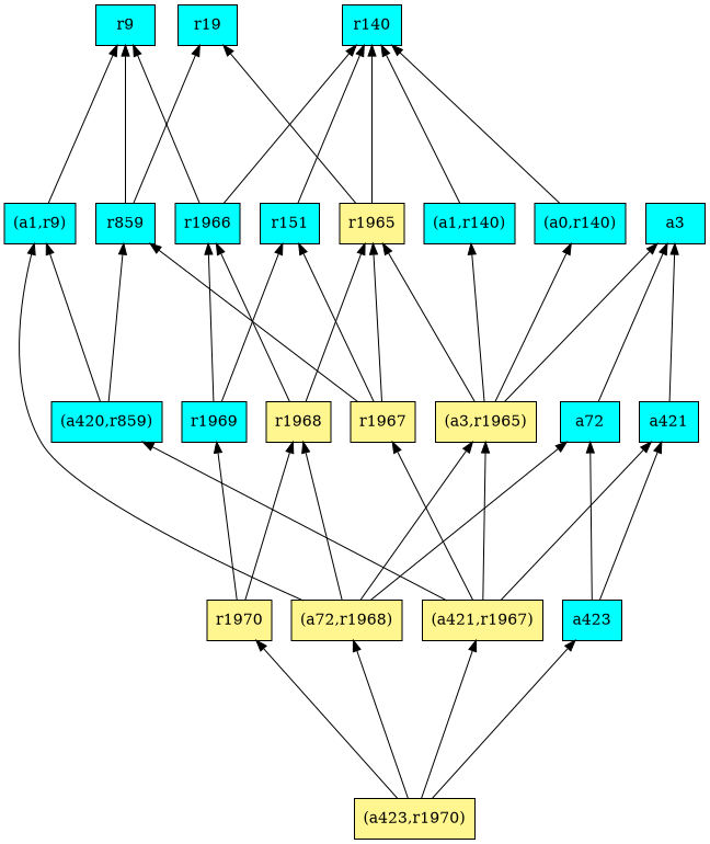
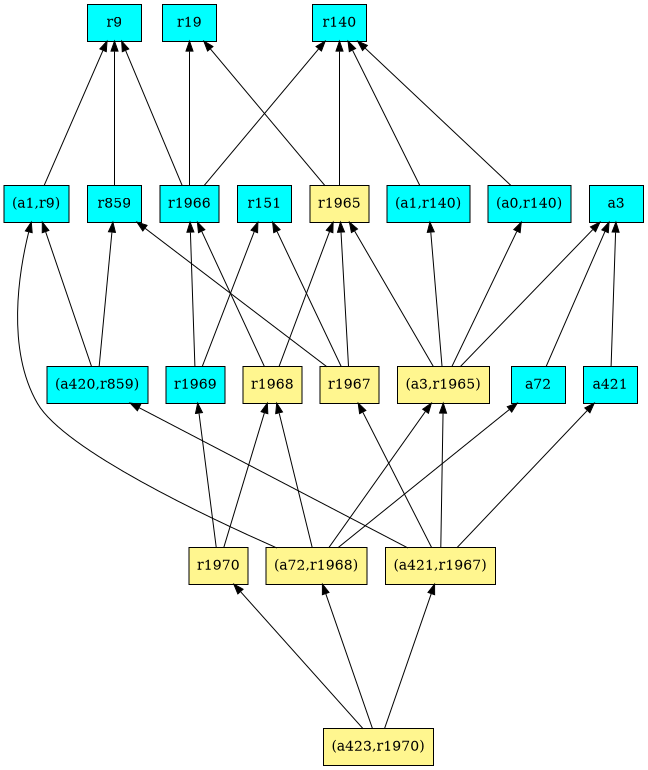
  digraph {
    rankdir=BT
    ranksep=2.0
    node [fillcolor=cyan shape=record style=filled]
    n1 [label="{(a1,r9)}"]
    n2 [label="{r9}"]
-   n3 [label="{a423}"]
    n4 [label="{a72}"]
    n5 [label="{a421}"]
    n6 [label="{a3}"]
    n7 [label="{(a1,r140)}"]
    n8 [label="{r140}"]
    n9 [fillcolor=khaki1 label="{(a3,r1965)}"]
    n10 [label="{(a0,r140)}"]
    n11 [fillcolor=khaki1 label="{r1965}"]
    n12 [label="{r19}"]
    n13 [fillcolor=khaki1 label="{(a423,r1970)}"]
    n14 [fillcolor=khaki1 label="{(a72,r1968)}"]
    n15 [fillcolor=khaki1 label="{(a421,r1967)}"]
    n16 [fillcolor=khaki1 label="{r1970}"]
    n17 [fillcolor=khaki1 label="{r1968}"]
    n18 [label="{(a420,r859)}"]
    n19 [fillcolor=khaki1 label="{r1967}"]
    n20 [label="{r1969}"]
    n21 [label="{r859}"]
    n22 [label="{r151}"]
    n23 [label="{r1966}"]
    n1 -> n2
-   n3 -> n4
-   n3 -> n5
    n4 -> n6
    n5 -> n6
    n7 -> n8
    n9 -> n6
    n9 -> n7
    n9 -> n10
    n9 -> n11
    n10 -> n8
    n11 -> n8
    n11 -> n12
-   n13 -> n3
    n13 -> n14
    n13 -> n15
    n13 -> n16
    n14 -> n1
    n14 -> n4
    n14 -> n9
    n14 -> n17
    n15 -> n5
    n15 -> n9
    n15 -> n18
    n15 -> n19
    n16 -> n17
    n16 -> n20
    n17 -> n11
    n17 -> n23
    n18 -> n1
    n18 -> n21
    n19 -> n11
    n19 -> n21
    n19 -> n22
    n20 -> n22
    n20 -> n23
    n21 -> n2
-   n21 -> n12
-   n22 -> n8
+   n23 -> n12
    n23 -> n2
    n23 -> n8
  }
